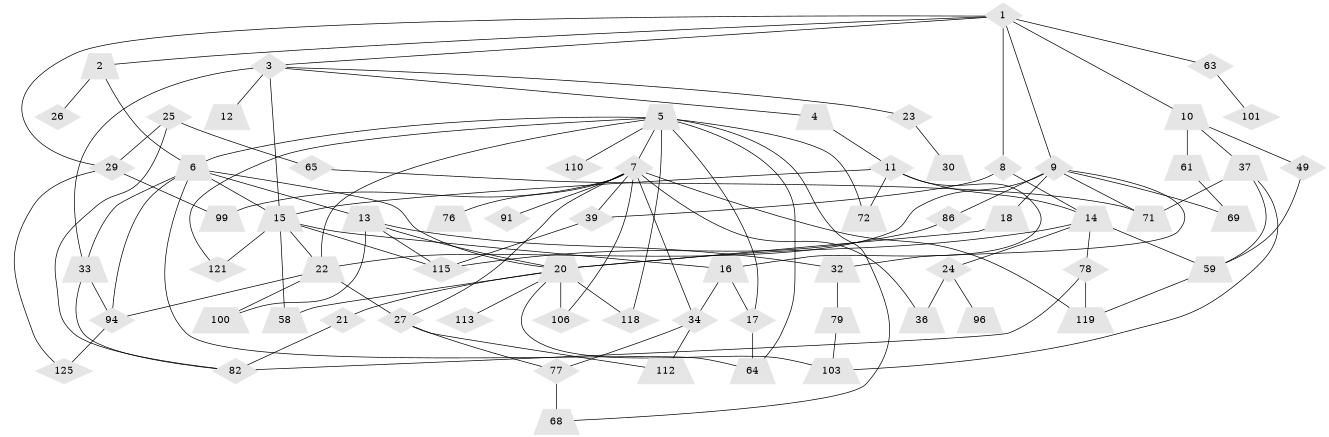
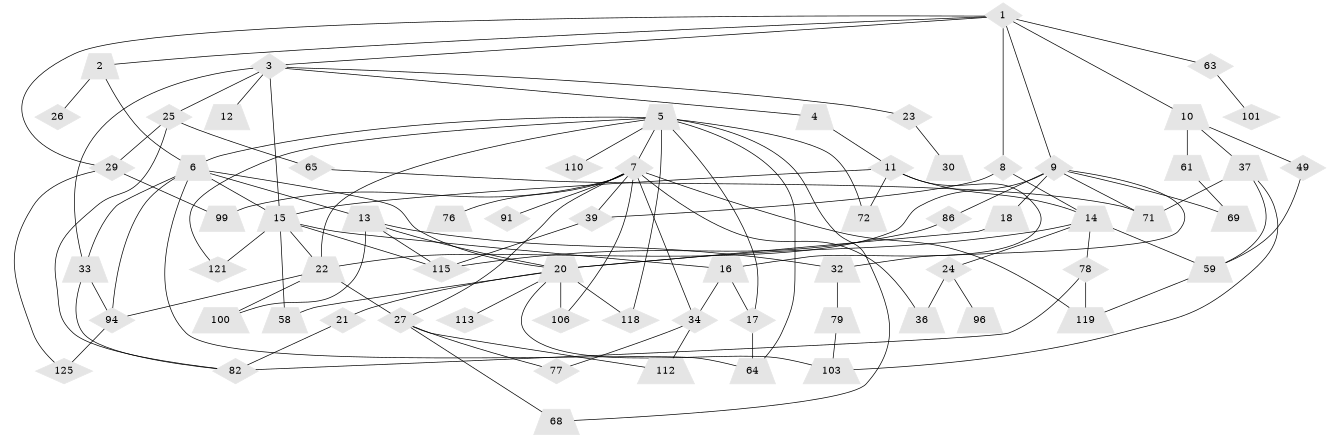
  graph {
    node [color=gray90 shape=trapezium style=filled]
    2
    1 [shape=diamond]
    3 [shape=diamond]
    8 [shape=diamond]
    9 [shape=diamond]
    10
    29 [shape=diamond super="+102+54"]
    63 [shape=diamond super="+93"]
    6 [super="+35+41"]
    26 [shape=diamond]
    4
    12
    15 [super="+80+43+40"]
    23 [shape=diamond]
    25 [shape=diamond]
    33 [super="+57+105+60"]
    5 [super="+56+85+67"]
    7 [shape=diamond super="+19"]
    17 [shape=diamond]
    22 [super="+42"]
    64 [super="+87"]
    68
    72 [super="+97"]
    110 [shape=diamond]
    118 [shape=diamond]
    121 [shape=diamond]
    39 [shape=diamond super="+135"]
    14
    69
    18
    32
    71
    86 [shape=diamond]
    37 [super="+81+44"]
    49 [shape=diamond]
    61
    99
    125 [shape=diamond]
    101 [shape=diamond]
    13 [super="+48+46"]
    20 [super="+50+70+47"]
    94 [shape=diamond super="+123+116"]
    11 [shape=diamond super="+38"]
    16 [super="+124"]
    115 [shape=diamond super="+117"]
    58 [super="+62"]
    30
    82 [shape=diamond super="+84"]
    65 [shape=diamond super="+88"]
    27 [shape=diamond super="+31"]
    34 [shape=diamond super="+130+83"]
    36 [super="+108"]
    76
    91 [shape=diamond]
    106 [shape=diamond super="+131+119"]
    n56 [label=119]
    100 [super="+120+111"]
    21 [shape=diamond]
    103 [super="+128"]
    113 [shape=diamond]
    77 [shape=diamond]
    112
    24 [shape=diamond super="+75"]
    59 [super="+90+109"]
    78 [shape=diamond super="+107"]
    79
    96
    2 -- 6
    2 -- 26
    1 -- 2
    1 -- 3
    1 -- 8
    1 -- 9
    1 -- 10
    1 -- 29
    1 -- 63
    3 -- 4
    3 -- 12
    3 -- 15
    3 -- 23
+   3 -- 25
    3 -- 33
    8 -- 39
    8 -- 14
    9 -- 22
    9 -- 69
    9 -- 18
    9 -- 32
    9 -- 71
    9 -- 86
    10 -- 37
    10 -- 49
    10 -- 61
    29 -- 99
    29 -- 125
    63 -- 101
    6 -- 15
    6 -- 33
    6 -- 64
    6 -- 13
    6 -- 20
    6 -- 94
    4 -- 11
    15 -- 22
    15 -- 121
    15 -- 16
    15 -- 115
    15 -- 58
    23 -- 30
    25 -- 29
    25 -- 82
    25 -- 65
    33 -- 94
    33 -- 82
    5 -- 6
    5 -- 7
    5 -- 17
    5 -- 22
    5 -- 64
    5 -- 68
    5 -- 72
    5 -- 110
    5 -- 118
    5 -- 121
    7 -- 39
    7 -- 99
    7 -- 27
    7 -- 34
    7 -- 36
    7 -- 76
    7 -- 91
    7 -- 106
    7 -- n56
    17 -- 64
    22 -- 94
    22 -- 27
    22 -- 100
    39 -- 115
    14 -- 20
    14 -- 24
    14 -- 59
    14 -- 78
    18 -- 20
    32 -- 79
    86 -- 115
    37 -- 71
    37 -- 103
    37 -- 59
    49 -- 59
    61 -- 69
    13 -- 32
    13 -- 20
    13 -- 115
    13 -- 100
    20 -- 118
    20 -- 58
    20 -- 106
    20 -- 21
    20 -- 103
    20 -- 113
    94 -- 125
    11 -- 15
    11 -- 72
    11 -- 14
    11 -- 16
    16 -- 17
    16 -- 34
    65 -- 71
-   77 -- 68
+   27 -- 68
    27 -- 77
    27 -- 112
    34 -- 77
    34 -- 112
    21 -- 82
    24 -- 36
    24 -- 96
    59 -- n56
    78 -- 82
    78 -- n56
    79 -- 103
  }
